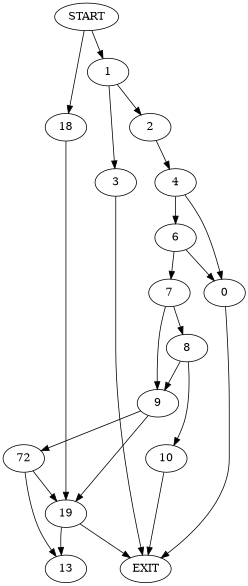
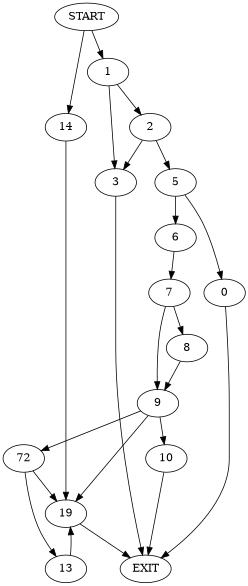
  digraph {
    fontname="DejaVu Serif"
    node [fontname="DejaVu Serif"]
    edge [fontname="DejaVu Serif"]
    n1 [label=START]
    1
-   14 [label=18]
+   14
    2
    3
    n6 [label=19]
    n7 [label=EXIT]
-   4
+   4 [label=5]
    n9 [label=0]
    6
    7
    8
    9
    10
    n15 [label=72]
    13
    n1 -> 1
    n1 -> 14
    1 -> 2
    1 -> 3
    14 -> n6
+   2 -> 3
    2 -> 4
    3 -> n7
    n6 -> n7
    4 -> n9
    4 -> 6
    n9 -> n7
-   6 -> n9
    6 -> 7
    7 -> 8
    7 -> 9
    8 -> 9
-   8 -> 10
+   9 -> 10
    9 -> n6
    9 -> n15
    10 -> n7
    n15 -> n6
    n15 -> 13
-   n6 -> 13
+   13 -> n6
  }
